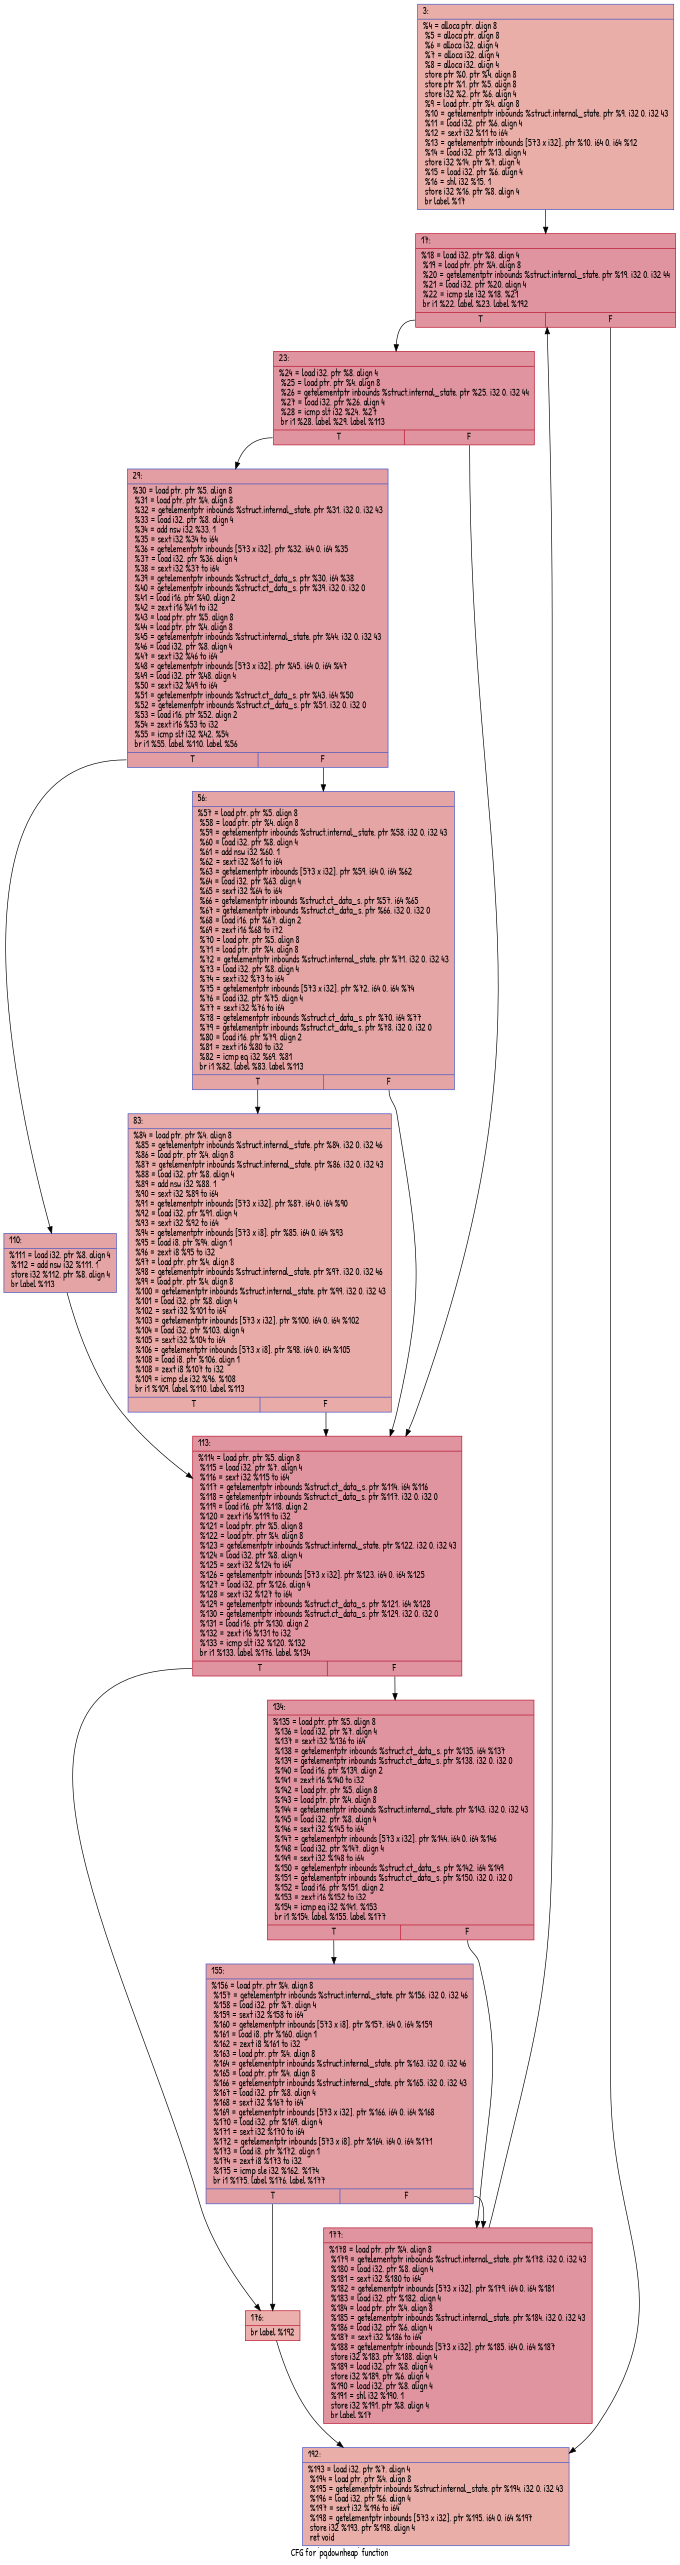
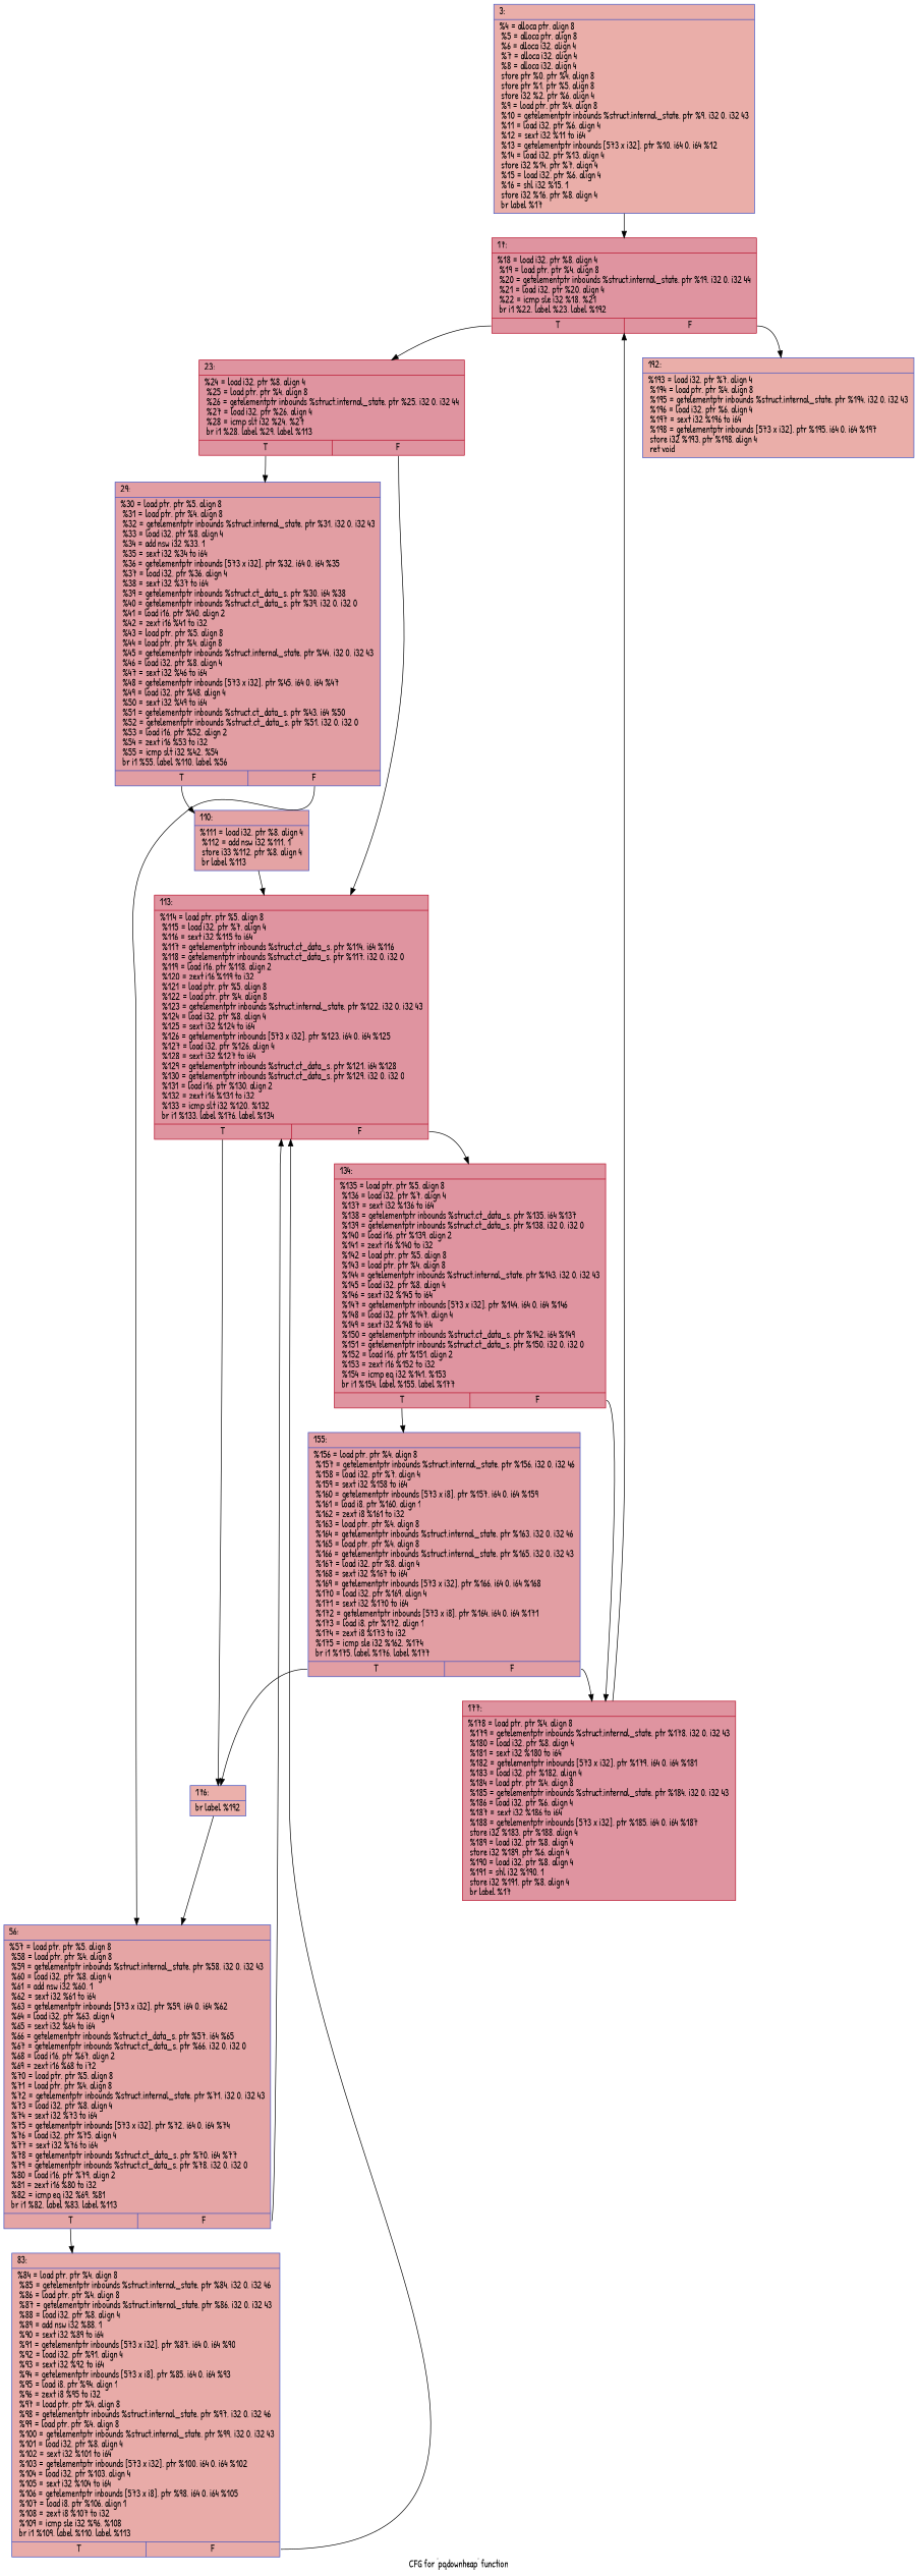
  digraph {
    fontname="Patrick Hand"
    label="CFG for 'pqdownheap' function"
    node [color="#3d50c3ff" fillcolor="#b70d2870" fontname="Patrick Hand" shape=record style=filled]
    edge [fontname="Patrick Hand" tailport=s0]
    n1 [fillcolor="#d0473d70" label="{3:\l|  %4 = alloca ptr, align 8\l  %5 = alloca ptr, align 8\l  %6 = alloca i32, align 4\l  %7 = alloca i32, align 4\l  %8 = alloca i32, align 4\l  store ptr %0, ptr %4, align 8\l  store ptr %1, ptr %5, align 8\l  store i32 %2, ptr %6, align 4\l  %9 = load ptr, ptr %4, align 8\l  %10 = getelementptr inbounds %struct.internal_state, ptr %9, i32 0, i32 43\l  %11 = load i32, ptr %6, align 4\l  %12 = sext i32 %11 to i64\l  %13 = getelementptr inbounds [573 x i32], ptr %10, i64 0, i64 %12\l  %14 = load i32, ptr %13, align 4\l  store i32 %14, ptr %7, align 4\l  %15 = load i32, ptr %6, align 4\l  %16 = shl i32 %15, 1\l  store i32 %16, ptr %8, align 4\l  br label %17\l}"]
    n2 [color="#b70d28ff" label="{17:\l|  %18 = load i32, ptr %8, align 4\l  %19 = load ptr, ptr %4, align 8\l  %20 = getelementptr inbounds %struct.internal_state, ptr %19, i32 0, i32 44\l  %21 = load i32, ptr %20, align 4\l  %22 = icmp sle i32 %18, %21\l  br i1 %22, label %23, label %192\l|{<s0>T|<s1>F}}"]
    n3 [color="#b70d28ff" label="{23:\l|  %24 = load i32, ptr %8, align 4\l  %25 = load ptr, ptr %4, align 8\l  %26 = getelementptr inbounds %struct.internal_state, ptr %25, i32 0, i32 44\l  %27 = load i32, ptr %26, align 4\l  %28 = icmp slt i32 %24, %27\l  br i1 %28, label %29, label %113\l|{<s0>T|<s1>F}}"]
    n4 [fillcolor="#d0473d70" label="{192:\l|  %193 = load i32, ptr %7, align 4\l  %194 = load ptr, ptr %4, align 8\l  %195 = getelementptr inbounds %struct.internal_state, ptr %194, i32 0, i32 43\l  %196 = load i32, ptr %6, align 4\l  %197 = sext i32 %196 to i64\l  %198 = getelementptr inbounds [573 x i32], ptr %195, i64 0, i64 %197\l  store i32 %193, ptr %198, align 4\l  ret void\l}"]
    n5 [fillcolor="#be242e70" label="{29:\l|  %30 = load ptr, ptr %5, align 8\l  %31 = load ptr, ptr %4, align 8\l  %32 = getelementptr inbounds %struct.internal_state, ptr %31, i32 0, i32 43\l  %33 = load i32, ptr %8, align 4\l  %34 = add nsw i32 %33, 1\l  %35 = sext i32 %34 to i64\l  %36 = getelementptr inbounds [573 x i32], ptr %32, i64 0, i64 %35\l  %37 = load i32, ptr %36, align 4\l  %38 = sext i32 %37 to i64\l  %39 = getelementptr inbounds %struct.ct_data_s, ptr %30, i64 %38\l  %40 = getelementptr inbounds %struct.ct_data_s, ptr %39, i32 0, i32 0\l  %41 = load i16, ptr %40, align 2\l  %42 = zext i16 %41 to i32\l  %43 = load ptr, ptr %5, align 8\l  %44 = load ptr, ptr %4, align 8\l  %45 = getelementptr inbounds %struct.internal_state, ptr %44, i32 0, i32 43\l  %46 = load i32, ptr %8, align 4\l  %47 = sext i32 %46 to i64\l  %48 = getelementptr inbounds [573 x i32], ptr %45, i64 0, i64 %47\l  %49 = load i32, ptr %48, align 4\l  %50 = sext i32 %49 to i64\l  %51 = getelementptr inbounds %struct.ct_data_s, ptr %43, i64 %50\l  %52 = getelementptr inbounds %struct.ct_data_s, ptr %51, i32 0, i32 0\l  %53 = load i16, ptr %52, align 2\l  %54 = zext i16 %53 to i32\l  %55 = icmp slt i32 %42, %54\l  br i1 %55, label %110, label %56\l|{<s0>T|<s1>F}}"]
    n6 [color="#b70d28ff" label="{113:\l|  %114 = load ptr, ptr %5, align 8\l  %115 = load i32, ptr %7, align 4\l  %116 = sext i32 %115 to i64\l  %117 = getelementptr inbounds %struct.ct_data_s, ptr %114, i64 %116\l  %118 = getelementptr inbounds %struct.ct_data_s, ptr %117, i32 0, i32 0\l  %119 = load i16, ptr %118, align 2\l  %120 = zext i16 %119 to i32\l  %121 = load ptr, ptr %5, align 8\l  %122 = load ptr, ptr %4, align 8\l  %123 = getelementptr inbounds %struct.internal_state, ptr %122, i32 0, i32 43\l  %124 = load i32, ptr %8, align 4\l  %125 = sext i32 %124 to i64\l  %126 = getelementptr inbounds [573 x i32], ptr %123, i64 0, i64 %125\l  %127 = load i32, ptr %126, align 4\l  %128 = sext i32 %127 to i64\l  %129 = getelementptr inbounds %struct.ct_data_s, ptr %121, i64 %128\l  %130 = getelementptr inbounds %struct.ct_data_s, ptr %129, i32 0, i32 0\l  %131 = load i16, ptr %130, align 2\l  %132 = zext i16 %131 to i32\l  %133 = icmp slt i32 %120, %132\l  br i1 %133, label %176, label %134\l|{<s0>T|<s1>F}}"]
-   n7 [fillcolor="#c32e3170" label="{110:\l|  %111 = load i32, ptr %8, align 4\l  %112 = add nsw i32 %111, 1\l  store i32 %112, ptr %8, align 4\l  br label %113\l}"]
+   n7 [fillcolor="#c32e3170" label="{110:\l|  %111 = load i32, ptr %8, align 4\l  %112 = add nsw i32 %111, 1\l  store i33 %112, ptr %8, align 4\l  br label %113\l}"]
    n8 [fillcolor="#c5333470" label="{56:\l|  %57 = load ptr, ptr %5, align 8\l  %58 = load ptr, ptr %4, align 8\l  %59 = getelementptr inbounds %struct.internal_state, ptr %58, i32 0, i32 43\l  %60 = load i32, ptr %8, align 4\l  %61 = add nsw i32 %60, 1\l  %62 = sext i32 %61 to i64\l  %63 = getelementptr inbounds [573 x i32], ptr %59, i64 0, i64 %62\l  %64 = load i32, ptr %63, align 4\l  %65 = sext i32 %64 to i64\l  %66 = getelementptr inbounds %struct.ct_data_s, ptr %57, i64 %65\l  %67 = getelementptr inbounds %struct.ct_data_s, ptr %66, i32 0, i32 0\l  %68 = load i16, ptr %67, align 2\l  %69 = zext i16 %68 to i72\l  %70 = load ptr, ptr %5, align 8\l  %71 = load ptr, ptr %4, align 8\l  %72 = getelementptr inbounds %struct.internal_state, ptr %71, i32 0, i32 43\l  %73 = load i32, ptr %8, align 4\l  %74 = sext i32 %73 to i64\l  %75 = getelementptr inbounds [573 x i32], ptr %72, i64 0, i64 %74\l  %76 = load i32, ptr %75, align 4\l  %77 = sext i32 %76 to i64\l  %78 = getelementptr inbounds %struct.ct_data_s, ptr %70, i64 %77\l  %79 = getelementptr inbounds %struct.ct_data_s, ptr %78, i32 0, i32 0\l  %80 = load i16, ptr %79, align 2\l  %81 = zext i16 %80 to i32\l  %82 = icmp eq i32 %69, %81\l  br i1 %82, label %83, label %113\l|{<s0>T|<s1>F}}"]
-   n9 [color="#b70d28ff" fillcolor="#d24b4070" label="{176:\l|  br label %192\l}"]
+   n9 [fillcolor="#d24b4070" label="{176:\l|  br label %192\l}"]
    n10 [color="#b70d28ff" label="{134:\l|  %135 = load ptr, ptr %5, align 8\l  %136 = load i32, ptr %7, align 4\l  %137 = sext i32 %136 to i64\l  %138 = getelementptr inbounds %struct.ct_data_s, ptr %135, i64 %137\l  %139 = getelementptr inbounds %struct.ct_data_s, ptr %138, i32 0, i32 0\l  %140 = load i16, ptr %139, align 2\l  %141 = zext i16 %140 to i32\l  %142 = load ptr, ptr %5, align 8\l  %143 = load ptr, ptr %4, align 8\l  %144 = getelementptr inbounds %struct.internal_state, ptr %143, i32 0, i32 43\l  %145 = load i32, ptr %8, align 4\l  %146 = sext i32 %145 to i64\l  %147 = getelementptr inbounds [573 x i32], ptr %144, i64 0, i64 %146\l  %148 = load i32, ptr %147, align 4\l  %149 = sext i32 %148 to i64\l  %150 = getelementptr inbounds %struct.ct_data_s, ptr %142, i64 %149\l  %151 = getelementptr inbounds %struct.ct_data_s, ptr %150, i32 0, i32 0\l  %152 = load i16, ptr %151, align 2\l  %153 = zext i16 %152 to i32\l  %154 = icmp eq i32 %141, %153\l  br i1 %154, label %155, label %177\l|{<s0>T|<s1>F}}"]
-   n11 [fillcolor="#cc403a70" label="{83:\l|  %84 = load ptr, ptr %4, align 8\l  %85 = getelementptr inbounds %struct.internal_state, ptr %84, i32 0, i32 46\l  %86 = load ptr, ptr %4, align 8\l  %87 = getelementptr inbounds %struct.internal_state, ptr %86, i32 0, i32 43\l  %88 = load i32, ptr %8, align 4\l  %89 = add nsw i32 %88, 1\l  %90 = sext i32 %89 to i64\l  %91 = getelementptr inbounds [573 x i32], ptr %87, i64 0, i64 %90\l  %92 = load i32, ptr %91, align 4\l  %93 = sext i32 %92 to i64\l  %94 = getelementptr inbounds [573 x i8], ptr %85, i64 0, i64 %93\l  %95 = load i8, ptr %94, align 1\l  %96 = zext i8 %95 to i32\l  %97 = load ptr, ptr %4, align 8\l  %98 = getelementptr inbounds %struct.internal_state, ptr %97, i32 0, i32 46\l  %99 = load ptr, ptr %4, align 8\l  %100 = getelementptr inbounds %struct.internal_state, ptr %99, i32 0, i32 43\l  %101 = load i32, ptr %8, align 4\l  %102 = sext i32 %101 to i64\l  %103 = getelementptr inbounds [573 x i32], ptr %100, i64 0, i64 %102\l  %104 = load i32, ptr %103, align 4\l  %105 = sext i32 %104 to i64\l  %106 = getelementptr inbounds [573 x i8], ptr %98, i64 0, i64 %105\l  %108 = load i8, ptr %106, align 1\l  %108 = zext i8 %107 to i32\l  %109 = icmp sle i32 %96, %108\l  br i1 %109, label %110, label %113\l|{<s0>T|<s1>F}}"]
+   n11 [fillcolor="#cc403a70" label="{83:\l|  %84 = load ptr, ptr %4, align 8\l  %85 = getelementptr inbounds %struct.internal_state, ptr %84, i32 0, i32 46\l  %86 = load ptr, ptr %4, align 8\l  %87 = getelementptr inbounds %struct.internal_state, ptr %86, i32 0, i32 43\l  %88 = load i32, ptr %8, align 4\l  %89 = add nsw i32 %88, 1\l  %90 = sext i32 %89 to i64\l  %91 = getelementptr inbounds [573 x i32], ptr %87, i64 0, i64 %90\l  %92 = load i32, ptr %91, align 4\l  %93 = sext i32 %92 to i64\l  %94 = getelementptr inbounds [573 x i8], ptr %85, i64 0, i64 %93\l  %95 = load i8, ptr %94, align 1\l  %96 = zext i8 %95 to i32\l  %97 = load ptr, ptr %4, align 8\l  %98 = getelementptr inbounds %struct.internal_state, ptr %97, i32 0, i32 46\l  %99 = load ptr, ptr %4, align 8\l  %100 = getelementptr inbounds %struct.internal_state, ptr %99, i32 0, i32 43\l  %101 = load i32, ptr %8, align 4\l  %102 = sext i32 %101 to i64\l  %103 = getelementptr inbounds [573 x i32], ptr %100, i64 0, i64 %102\l  %104 = load i32, ptr %103, align 4\l  %105 = sext i32 %104 to i64\l  %106 = getelementptr inbounds [573 x i8], ptr %98, i64 0, i64 %105\l  %107 = load i8, ptr %106, align 1\l  %108 = zext i8 %107 to i32\l  %109 = icmp sle i32 %96, %108\l  br i1 %109, label %110, label %113\l|{<s0>T|<s1>F}}"]
    n12 [fillcolor="#be242e70" label="{155:\l|  %156 = load ptr, ptr %4, align 8\l  %157 = getelementptr inbounds %struct.internal_state, ptr %156, i32 0, i32 46\l  %158 = load i32, ptr %7, align 4\l  %159 = sext i32 %158 to i64\l  %160 = getelementptr inbounds [573 x i8], ptr %157, i64 0, i64 %159\l  %161 = load i8, ptr %160, align 1\l  %162 = zext i8 %161 to i32\l  %163 = load ptr, ptr %4, align 8\l  %164 = getelementptr inbounds %struct.internal_state, ptr %163, i32 0, i32 46\l  %165 = load ptr, ptr %4, align 8\l  %166 = getelementptr inbounds %struct.internal_state, ptr %165, i32 0, i32 43\l  %167 = load i32, ptr %8, align 4\l  %168 = sext i32 %167 to i64\l  %169 = getelementptr inbounds [573 x i32], ptr %166, i64 0, i64 %168\l  %170 = load i32, ptr %169, align 4\l  %171 = sext i32 %170 to i64\l  %172 = getelementptr inbounds [573 x i8], ptr %164, i64 0, i64 %171\l  %173 = load i8, ptr %172, align 1\l  %174 = zext i8 %173 to i32\l  %175 = icmp sle i32 %162, %174\l  br i1 %175, label %176, label %177\l|{<s0>T|<s1>F}}"]
    n13 [color="#b70d28ff" label="{177:\l|  %178 = load ptr, ptr %4, align 8\l  %179 = getelementptr inbounds %struct.internal_state, ptr %178, i32 0, i32 43\l  %180 = load i32, ptr %8, align 4\l  %181 = sext i32 %180 to i64\l  %182 = getelementptr inbounds [573 x i32], ptr %179, i64 0, i64 %181\l  %183 = load i32, ptr %182, align 4\l  %184 = load ptr, ptr %4, align 8\l  %185 = getelementptr inbounds %struct.internal_state, ptr %184, i32 0, i32 43\l  %186 = load i32, ptr %6, align 4\l  %187 = sext i32 %186 to i64\l  %188 = getelementptr inbounds [573 x i32], ptr %185, i64 0, i64 %187\l  store i32 %183, ptr %188, align 4\l  %189 = load i32, ptr %8, align 4\l  store i32 %189, ptr %6, align 4\l  %190 = load i32, ptr %8, align 4\l  %191 = shl i32 %190, 1\l  store i32 %191, ptr %8, align 4\l  br label %17\l}"]
    n1 -> n2
    n2 -> n3
    n2 -> n4 [tailport=s1]
    n3 -> n5
    n3 -> n6 [tailport=s1]
    n5 -> n7
    n5 -> n8 [tailport=s1]
    n6 -> n9
    n6 -> n10 [tailport=s1]
    n7 -> n6
    n8 -> n6 [tailport=s1]
    n8 -> n11
-   n9 -> n4
+   n9 -> n8
    n10 -> n12
    n10 -> n13 [tailport=s1]
    n11 -> n6 [tailport=s1]
    n12 -> n9
    n12 -> n13 [tailport=s1]
    n13 -> n2
  }
